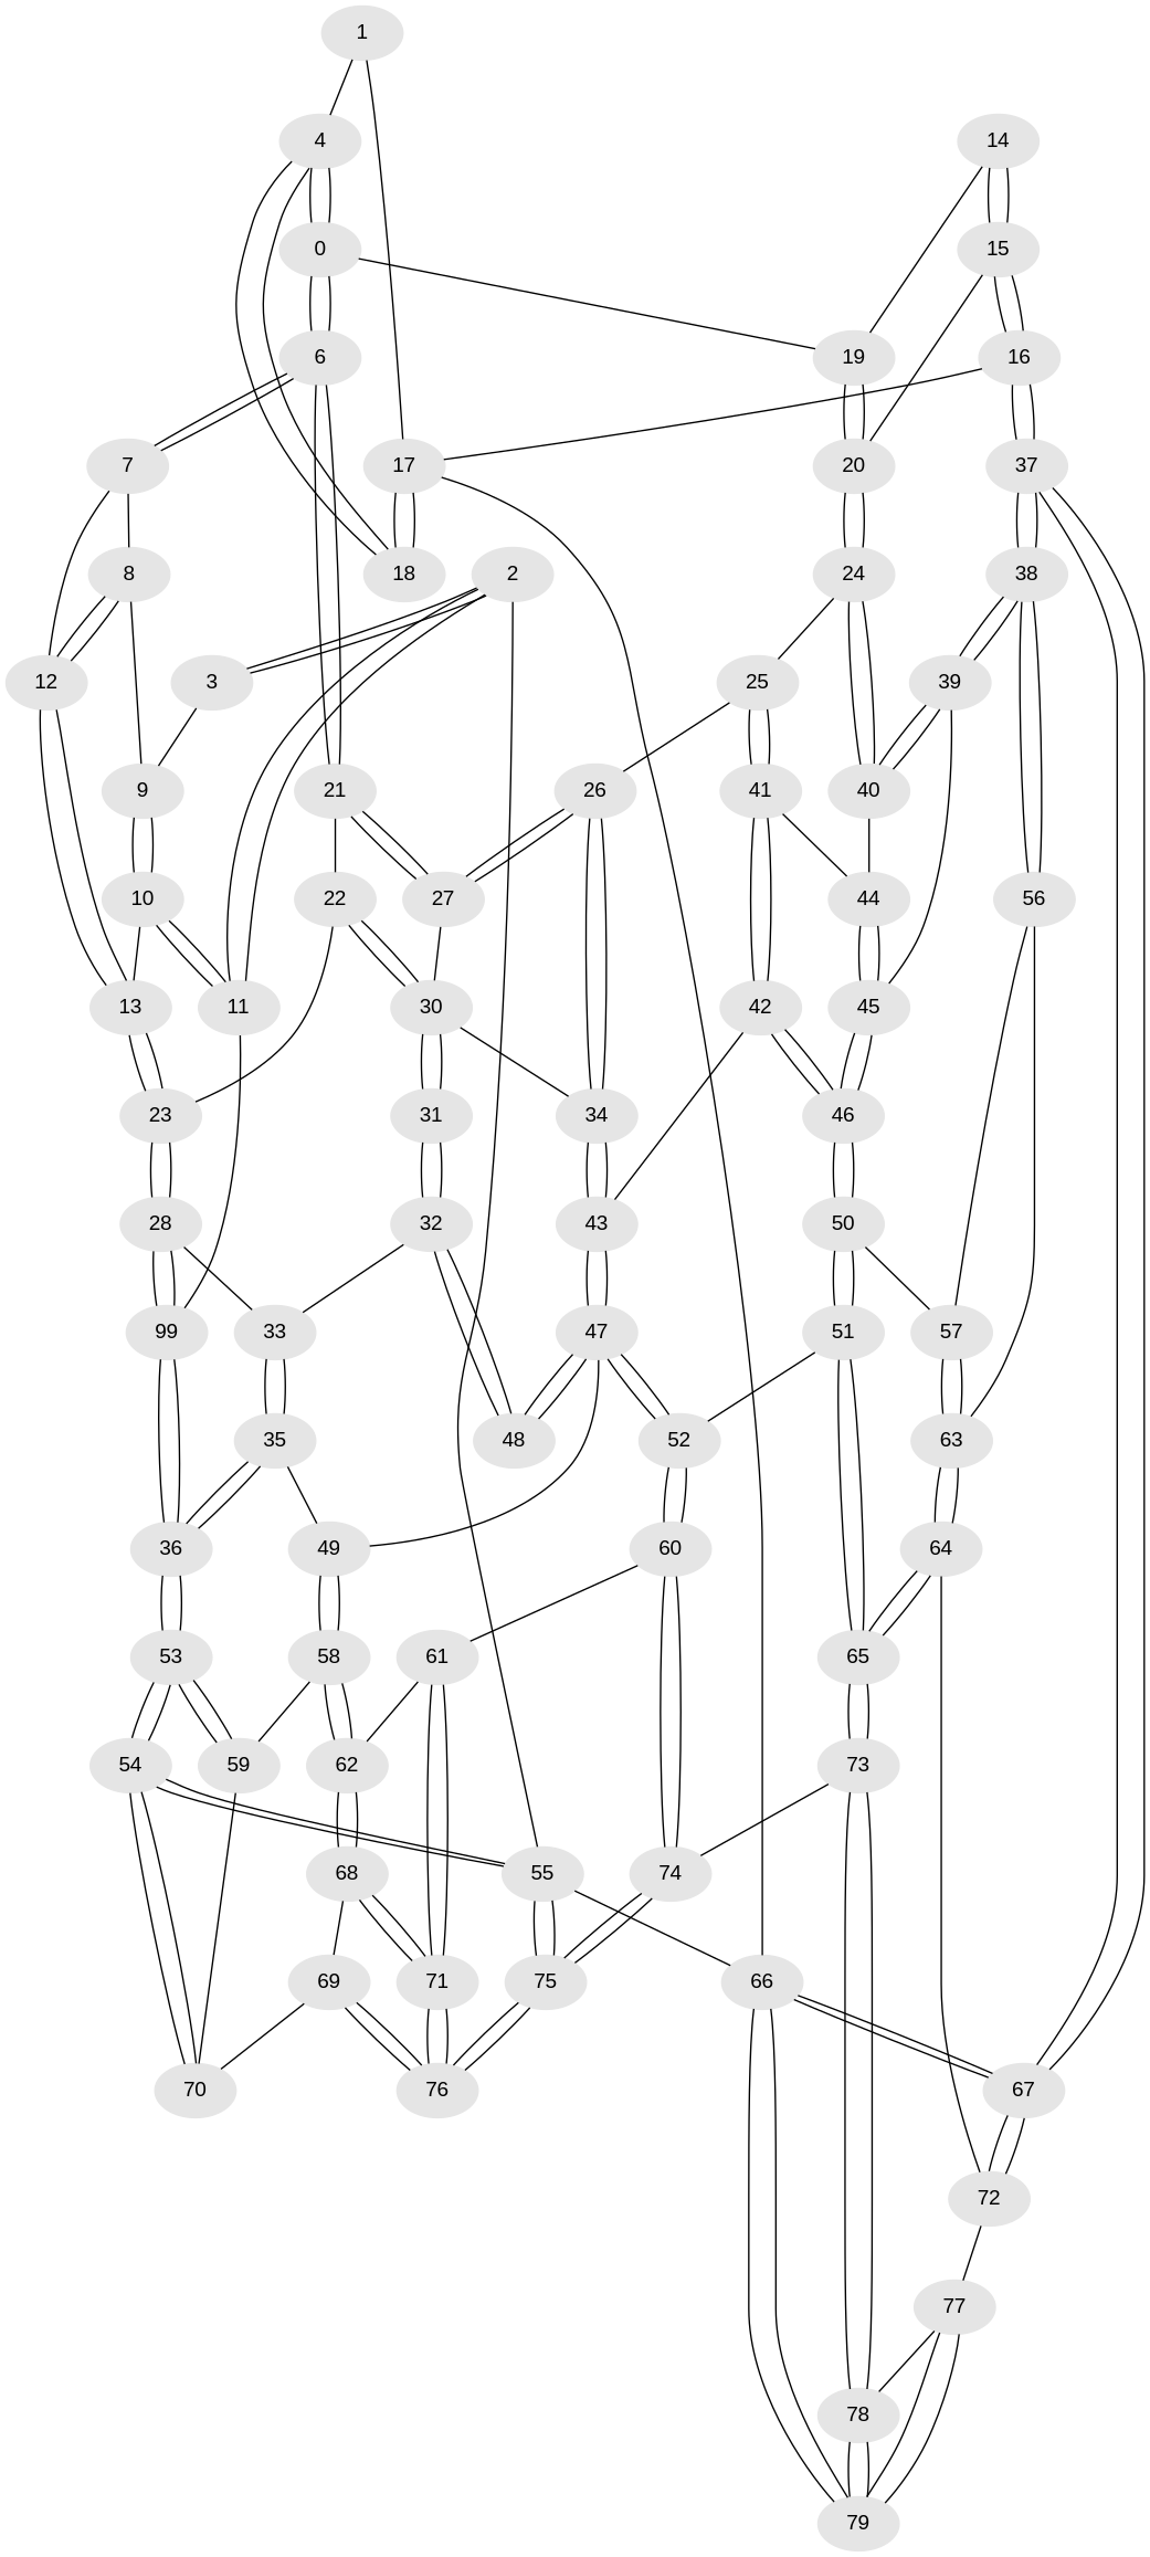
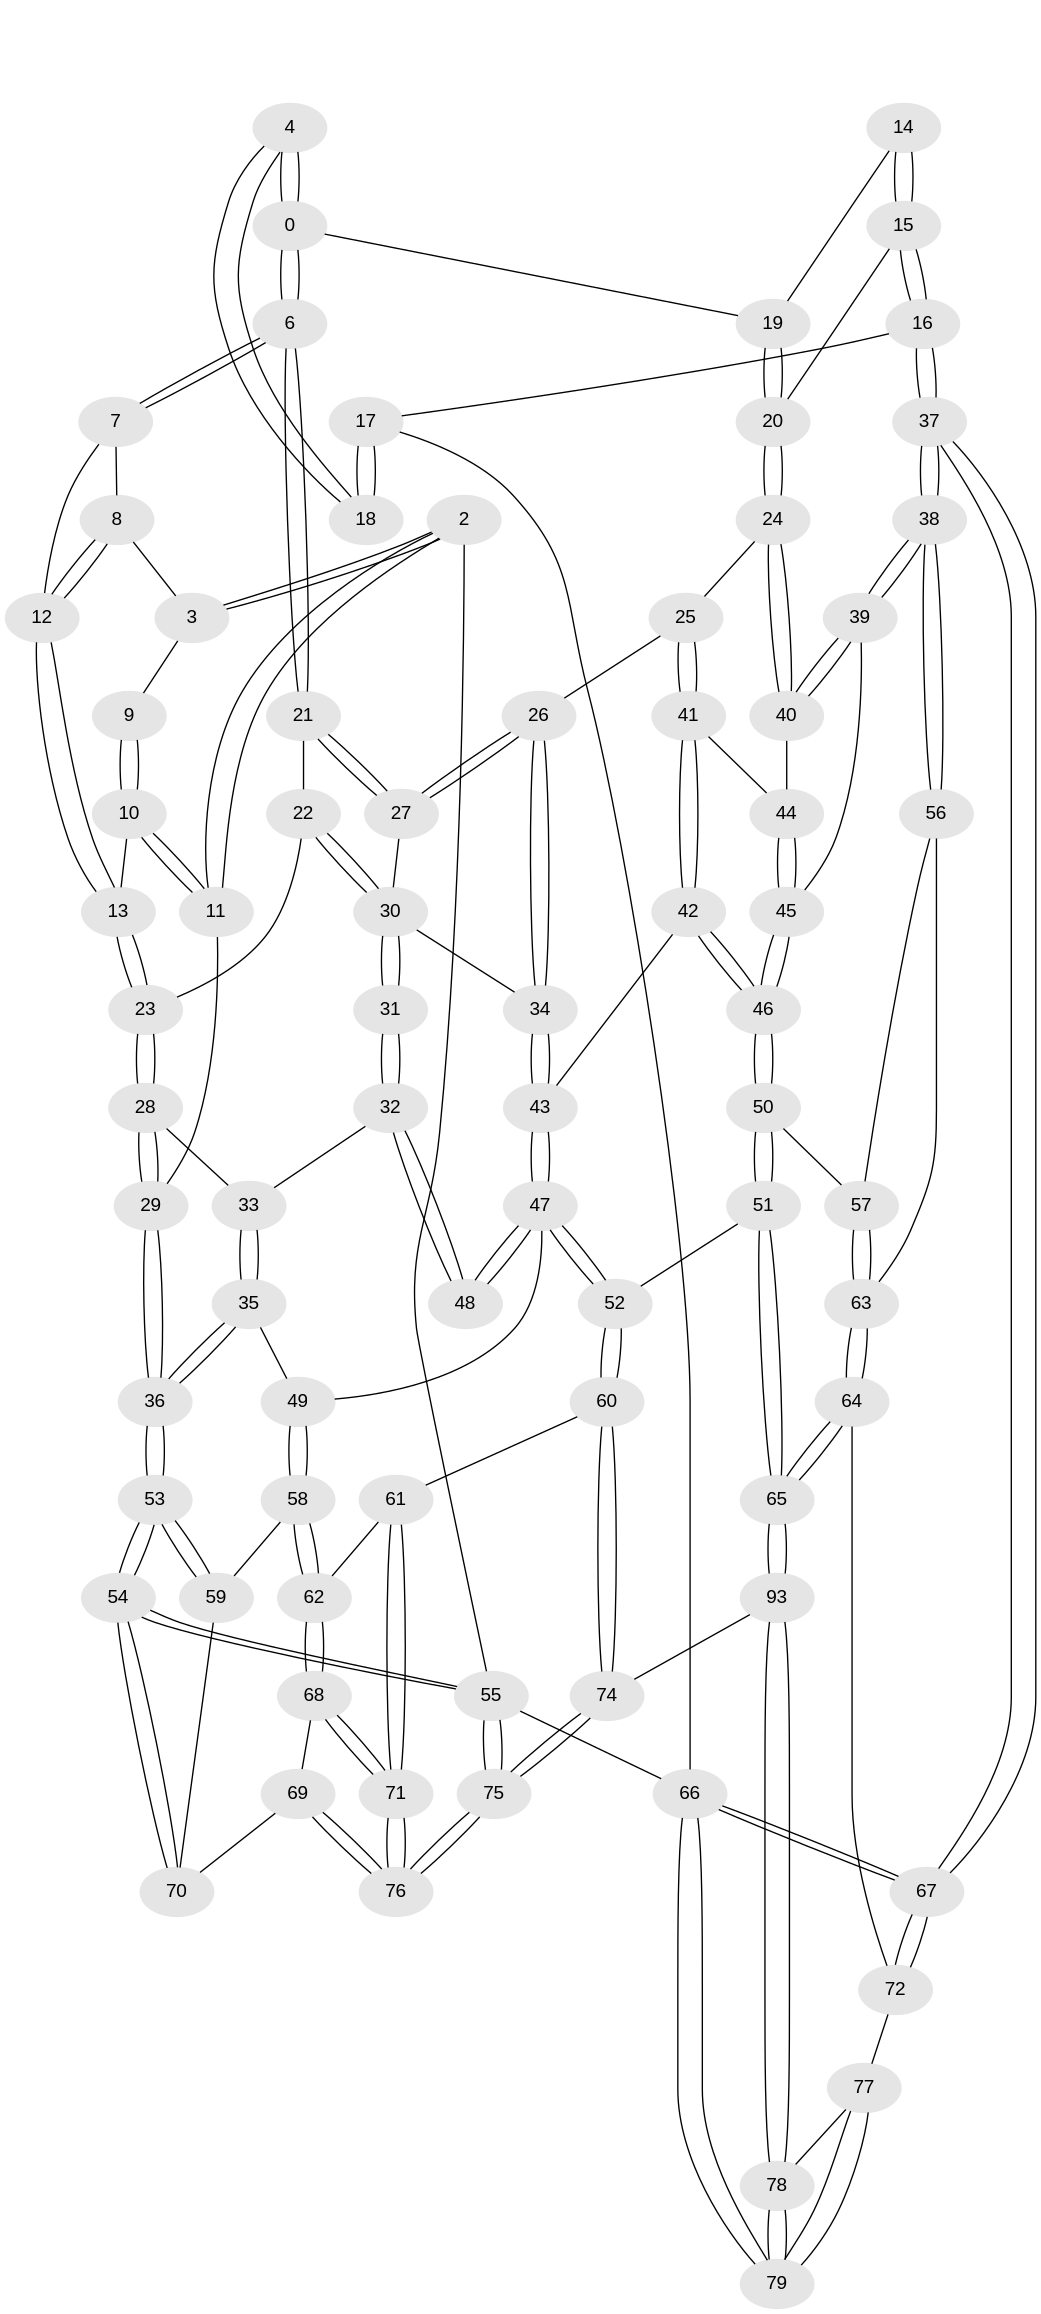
  graph {
    fontname="Liberation Sans"
    node [color=gray90 fontname="Liberation Sans" style=filled]
    edge [fontname="Liberation Sans"]
-   1
    4
    17
    2
    3
    11
    55
    n8 [label=0]
    18
    66
    9
-   29 [label=99]
+   29
    75
    10
    6
    19
    7
    21
    20
    8
    12
    22
    27
    13
    23
    36
    28
    14
    15
    16
    37
    24
    38
    67
    79
    25
    40
    30
    34
    31
    33
    26
    41
    44
    42
    43
    35
    53
    32
    48
    49
    47
    58
    54
    59
    39
    56
    72
    45
    57
    63
    46
    50
    52
    51
    60
    62
    65
-   73
+   73 [label=93]
    61
    74
    70
    76
    64
    68
    71
    69
    77
    78
-   1 -- 4
-   1 -- 17
    4 -- n8
    4 -- n8
    4 -- 18
    4 -- 18
    17 -- 18
    17 -- 18
    17 -- 66
    2 -- 3
    2 -- 3
    2 -- 11
    2 -- 11
    2 -- 55
    3 -- 9
    11 -- 29
    55 -- 66
    55 -- 75
    55 -- 75
    n8 -- 6
    n8 -- 6
    n8 -- 19
    66 -- 67
    66 -- 67
    66 -- 79
    66 -- 79
    9 -- 10
    9 -- 10
    29 -- 36
    29 -- 36
    75 -- 76
    75 -- 76
    10 -- 11
    10 -- 11
    10 -- 13
    6 -- 7
    6 -- 7
    6 -- 21
    6 -- 21
    19 -- 20
    19 -- 20
    7 -- 8
    7 -- 12
    21 -- 22
    21 -- 27
    21 -- 27
    20 -- 24
    20 -- 24
-   8 -- 9
+   8 -- 3
    8 -- 12
    8 -- 12
    12 -- 13
    12 -- 13
    22 -- 23
    22 -- 30
    22 -- 30
    27 -- 30
    13 -- 23
    13 -- 23
    23 -- 28
    23 -- 28
    36 -- 53
    36 -- 53
    28 -- 29
    28 -- 29
    28 -- 33
    14 -- 19
    14 -- 15
    14 -- 15
    15 -- 20
    15 -- 16
    15 -- 16
    16 -- 17
    16 -- 37
    16 -- 37
    37 -- 38
    37 -- 38
    37 -- 67
    37 -- 67
    24 -- 25
    24 -- 40
    24 -- 40
    38 -- 39
    38 -- 39
    38 -- 56
    38 -- 56
    67 -- 72
    67 -- 72
    25 -- 26
    25 -- 41
    25 -- 41
    40 -- 44
    30 -- 34
    30 -- 31
    30 -- 31
    34 -- 43
    34 -- 43
    31 -- 32
    31 -- 32
    33 -- 35
    33 -- 35
    26 -- 27
    26 -- 27
    26 -- 34
    26 -- 34
    41 -- 44
    41 -- 42
    41 -- 42
    44 -- 45
    44 -- 45
    42 -- 43
    42 -- 46
    42 -- 46
    43 -- 47
    43 -- 47
    35 -- 36
    35 -- 36
    35 -- 49
    53 -- 54
    53 -- 54
    53 -- 59
    53 -- 59
    32 -- 33
    32 -- 48
    32 -- 48
    49 -- 58
    49 -- 58
    47 -- 48
    47 -- 48
    47 -- 49
    47 -- 52
    47 -- 52
    58 -- 59
    58 -- 62
    58 -- 62
    54 -- 55
    54 -- 55
    54 -- 70
    54 -- 70
    59 -- 70
    39 -- 40
    39 -- 40
    39 -- 45
    56 -- 57
    56 -- 63
    72 -- 77
    45 -- 46
    45 -- 46
    57 -- 63
    57 -- 63
    63 -- 64
    63 -- 64
    46 -- 50
    46 -- 50
    50 -- 57
    50 -- 51
    50 -- 51
    52 -- 60
    52 -- 60
    51 -- 52
    51 -- 65
    51 -- 65
    60 -- 61
    60 -- 74
    60 -- 74
    62 -- 68
    62 -- 68
    65 -- 73
    65 -- 73
    73 -- 74
    73 -- 78
    73 -- 78
    61 -- 62
    61 -- 71
    61 -- 71
    74 -- 75
    74 -- 75
    64 -- 72
    64 -- 65
    64 -- 65
    68 -- 71
    68 -- 71
    68 -- 69
    71 -- 76
    71 -- 76
    69 -- 70
    69 -- 76
    69 -- 76
    77 -- 79
    77 -- 79
    77 -- 78
    78 -- 79
    78 -- 79
  }
